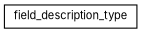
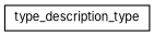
  digraph {
    rankdir=LR
    fontname=Inter
-   n1 [color=black fillcolor=white fontname=Inter fontsize=10 height=0.2 label=field_description_type shape=record style=filled width=0.4]
+   n1 [color=black fillcolor=white fontname=Inter fontsize=10 height=0.2 label=type_description_type shape=record style=filled width=0.4]
  }
